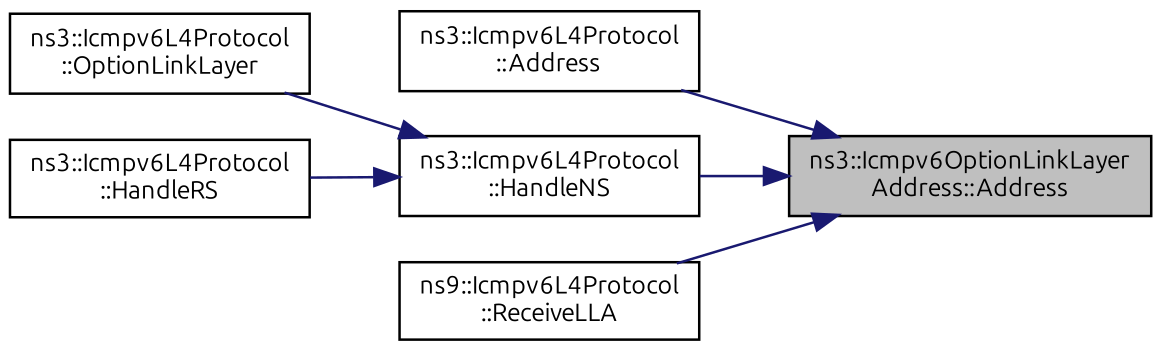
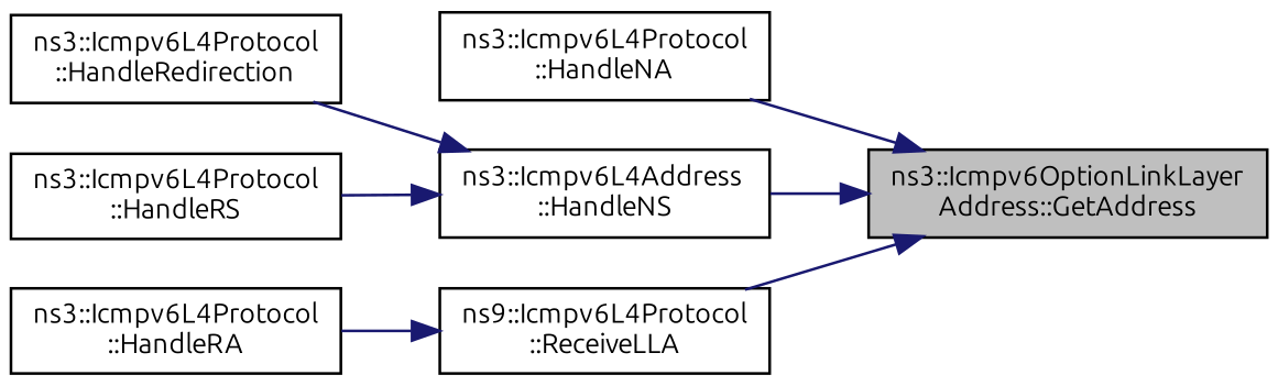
  digraph {
    fontname=Ubuntu
    rankdir=RL
    node [color=black fillcolor=white fontname=Ubuntu fontsize=10 shape=record style=filled]
    edge [color=midnightblue dir=back fontname=Ubuntu fontsize=10 labelfontname=Helvetica labelfontsize=10 style=solid]
-   n1 [fillcolor=grey75 fontcolor=black height=0.2 label="ns3::Icmpv6OptionLinkLayer\lAddress::Address" width=0.4]
-   n2 [height=0.2 label="ns3::Icmpv6L4Protocol\l::Address" width=0.4]
-   n3 [height=0.2 label="ns3::Icmpv6L4Protocol\l::HandleNS" width=0.4]
+   n1 [fillcolor=grey75 fontcolor=black height=0.2 label="ns3::Icmpv6OptionLinkLayer\lAddress::GetAddress" width=0.4]
+   n2 [height=0.2 label="ns3::Icmpv6L4Protocol\l::HandleNA" width=0.4]
+   n3 [height=0.2 label="ns3::Icmpv6L4Address\l::HandleNS" width=0.4]
    n4 [height=0.2 label="ns9::Icmpv6L4Protocol\l::ReceiveLLA" width=0.4]
-   n5 [height=0.2 label="ns3::Icmpv6L4Protocol\l::OptionLinkLayer" width=0.4]
+   n5 [height=0.2 label="ns3::Icmpv6L4Protocol\l::HandleRedirection" width=0.4]
    n6 [height=0.2 label="ns3::Icmpv6L4Protocol\l::HandleRS" width=0.4]
+   n7 [height=0.2 label="ns3::Icmpv6L4Protocol\l::HandleRA" width=0.4]
    n1 -> n2
    n1 -> n3
    n1 -> n4
    n3 -> n5
    n3 -> n6
+   n4 -> n7
  }
